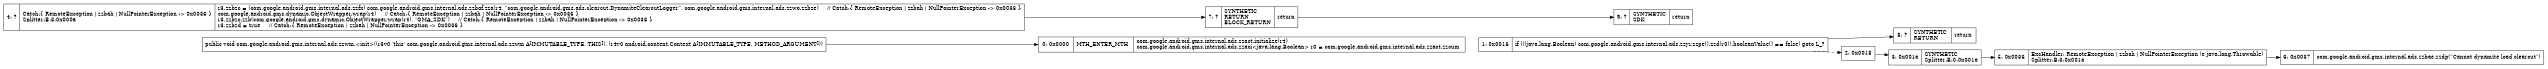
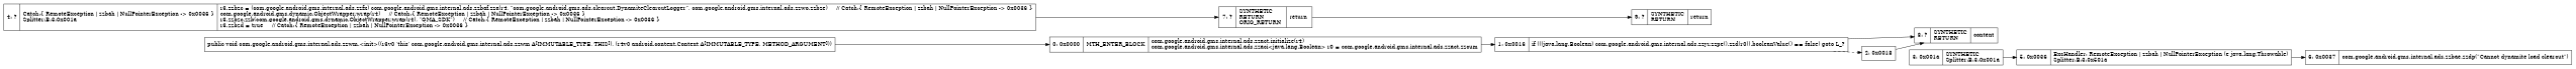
  digraph {
    rankdir=LR
    node [shape=record]
-   n1 [label="{0\:\ 0x0000|MTH_ENTER_MTH\l|com.google.android.gms.internal.ads.zzact.initialize(r4)\lcom.google.android.gms.internal.ads.zzaci\<java.lang.Boolean\> r0 = com.google.android.gms.internal.ads.zzact.zzcum\l}"]
+   n1 [label="{0\:\ 0x0000|MTH_ENTER_BLOCK\l|com.google.android.gms.internal.ads.zzact.initialize(r4)\lcom.google.android.gms.internal.ads.zzaci\<java.lang.Boolean\> r0 = com.google.android.gms.internal.ads.zzact.zzcum\l}"]
    n2 [label="{1\:\ 0x0016|if (((java.lang.Boolean) com.google.android.gms.internal.ads.zzyr.zzpe().zzd(r0)).booleanValue() == false) goto L_?\l}"]
    n3 [label="{2\:\ 0x0018}"]
-   n4 [label="{8\:\ ?|SYNTHETIC\lRETURN\l|return\l}"]
-   n5 [label="{3\:\ 0x001a|SYNTHETIC\lSplitter:B:0:0x001a\l}"]
-   n6 [label="{5\:\ 0x0036|ExcHandler: RemoteException \| zzbah \| NullPointerException (e java.lang.Throwable)\lSplitter:B:3:0x001a\l}"]
-   n7 [label="{4\:\ ?|Catch:\{ RemoteException \| zzbah \| NullPointerException \-\> 0x0036 \}\lSplitter:B:3:0x000a\l|r3.zzbzc = (com.google.android.gms.internal.ads.zzfx) com.google.android.gms.internal.ads.zzbaf.zza(r4, \"com.google.android.gms.ads.clearcut.DynamiteClearcutLogger\", com.google.android.gms.internal.ads.zzwo.zzbze)     \/\/ Catch:\{ RemoteException \| zzbah \| NullPointerException \-\> 0x0036 \}\lcom.google.android.gms.dynamic.ObjectWrapper.wrap(r4)     \/\/ Catch:\{ RemoteException \| zzbah \| NullPointerException \-\> 0x0036 \}\lr3.zzbzc.zzb(com.google.android.gms.dynamic.ObjectWrapper.wrap(r4), \"GMA_SDK\")     \/\/ Catch:\{ RemoteException \| zzbah \| NullPointerException \-\> 0x0036 \}\lr3.zzbzd = true     \/\/ Catch:\{ RemoteException \| zzbah \| NullPointerException \-\> 0x0036 \}\l}"]
-   n8 [label="{7\:\ ?|SYNTHETIC\lRETURN\lBLOCK_RETURN\l|return\l}"]
+   n4 [label="{8\:\ ?|SYNTHETIC\lRETURN\l|content\l}"]
+   n5 [label="{3\:\ 0x001a|SYNTHETIC\lSplitter:B:3:0x001a\l}"]
+   n6 [label="{5\:\ 0x0036|ExcHandler: RemoteException \| zzbah \| NullPointerException (e java.lang.Throwable)\lSplitter:B:3:0x501a\l}"]
+   n7 [label="{4\:\ ?|Catch:\{ RemoteException \| zzbah \| NullPointerException \-\> 0x0036 \}\lSplitter:B:3:0x001a\l|r3.zzbzc = (com.google.android.gms.internal.ads.zzfx) com.google.android.gms.internal.ads.zzbaf.zza(r4, \"com.google.android.gms.ads.clearcut.DynamiteClearcutLogger\", com.google.android.gms.internal.ads.zzwo.zzbze)     \/\/ Catch:\{ RemoteException \| zzbah \| NullPointerException \-\> 0x0036 \}\lcom.google.android.gms.dynamic.ObjectWrapper.wrap(r4)     \/\/ Catch:\{ RemoteException \| zzbah \| NullPointerException \-\> 0x0036 \}\lr3.zzbzc.zzb(com.google.android.gms.dynamic.ObjectWrapper.wrap(r4), \"GMA_SDK\")     \/\/ Catch:\{ RemoteException \| zzbah \| NullPointerException \-\> 0x0036 \}\lr3.zzbzd = true     \/\/ Catch:\{ RemoteException \| zzbah \| NullPointerException \-\> 0x0036 \}\l}"]
+   n8 [label="{7\:\ ?|SYNTHETIC\lRETURN\lORIG_RETURN\l|return\l}"]
    n9 [label="{6\:\ 0x0037|com.google.android.gms.internal.ads.zzbae.zzdp(\"Cannot dynamite load clearcut\")\l}"]
-   n10 [label="{9\:\ ?|SYNTHETIC\lSDK\l|return\l}"]
+   n10 [label="{9\:\ ?|SYNTHETIC\lRETURN\l|return\l}"]
    n11 [label="{public void com.google.android.gms.internal.ads.zzwm.\<init\>((r3v0 'this' com.google.android.gms.internal.ads.zzwm A[IMMUTABLE_TYPE, THIS]), (r4v0 android.content.Context A[IMMUTABLE_TYPE, METHOD_ARGUMENT])) }"]
+   n1 -> n2
    n2 -> n3 [style=dashed]
    n2 -> n4
-   n3 -> n5
+   n3 -> n4
    n5 -> n6
    n6 -> n9
    n7 -> n8
    n8 -> n10
    n11 -> n1
  }
